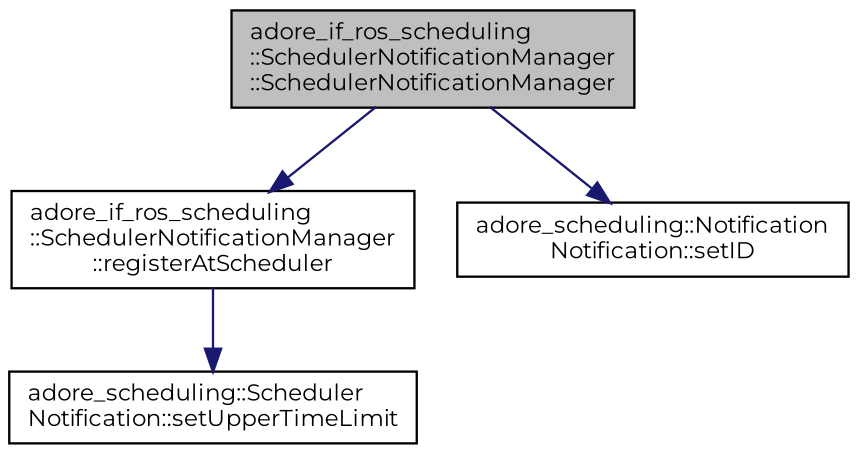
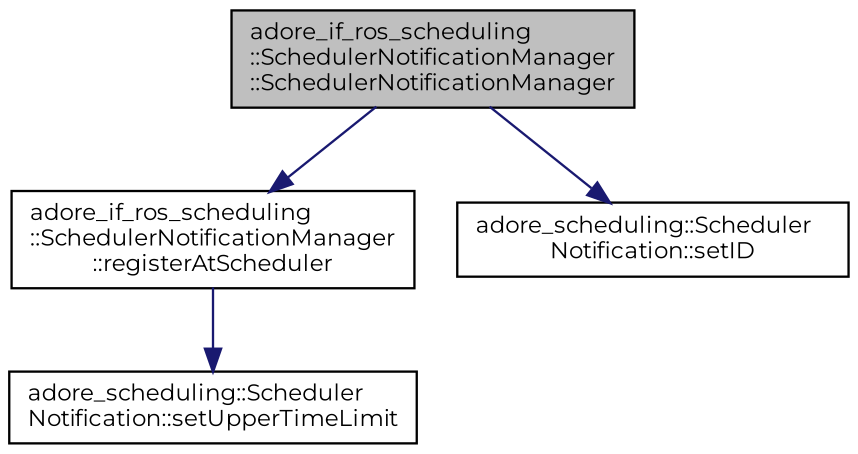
  digraph {
    rankdir=TB
    fontname=Montserrat
    node [color=black fillcolor=white fontname=Montserrat fontsize=10 shape=record style=filled]
    edge [color=midnightblue fontname=Montserrat fontsize=10 labelfontname=Helvetica labelfontsize=10 style=solid]
    n1 [fillcolor=grey75 fontcolor=black height=0.2 label="adore_if_ros_scheduling\l::SchedulerNotificationManager\l::SchedulerNotificationManager" width=0.4]
    n2 [height=0.2 label="adore_if_ros_scheduling\l::SchedulerNotificationManager\l::registerAtScheduler" width=0.4]
-   n3 [height=0.2 label="adore_scheduling::Notification\lNotification::setID" width=0.4]
+   n3 [height=0.2 label="adore_scheduling::Scheduler\lNotification::setID" width=0.4]
    n4 [height=0.2 label="adore_scheduling::Scheduler\lNotification::setUpperTimeLimit" width=0.4]
    n1 -> n2
    n1 -> n3
    n2 -> n4
  }
